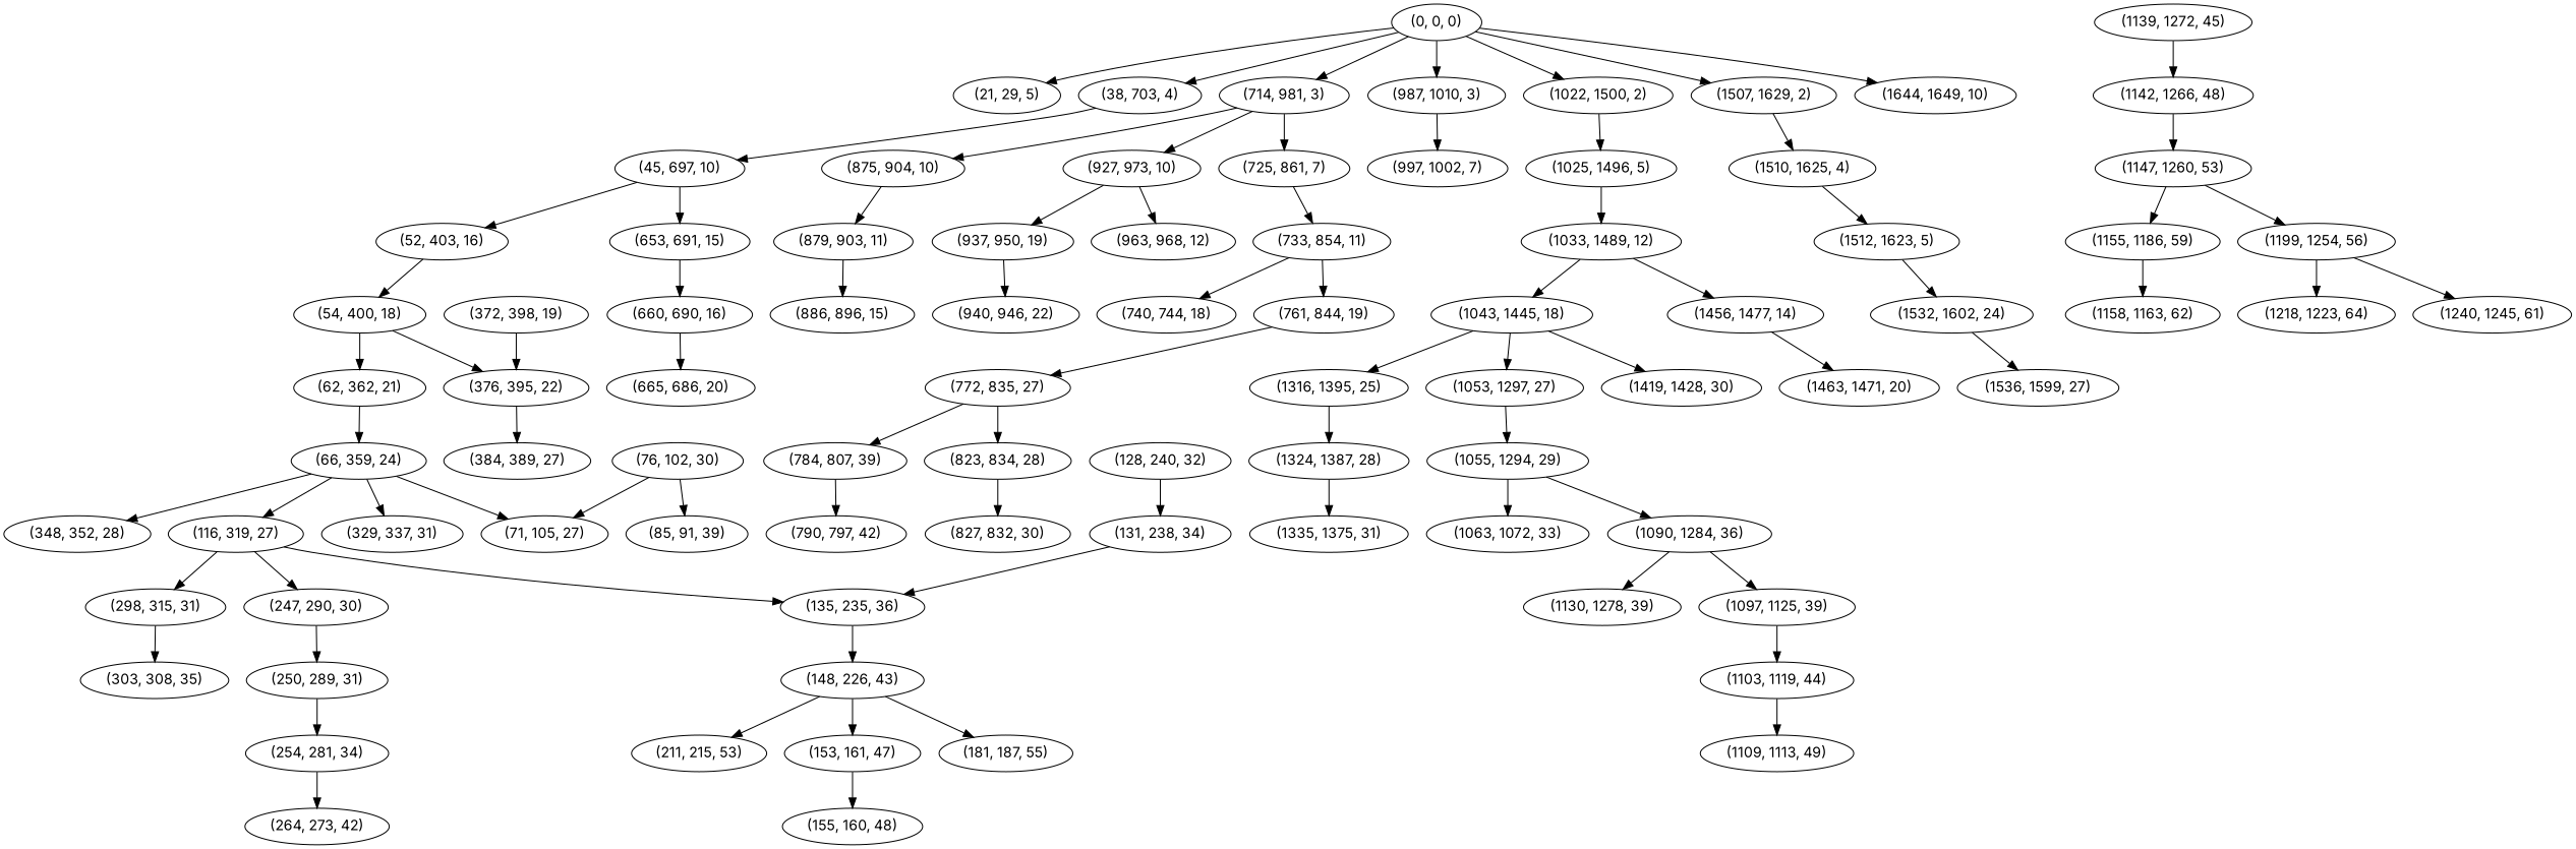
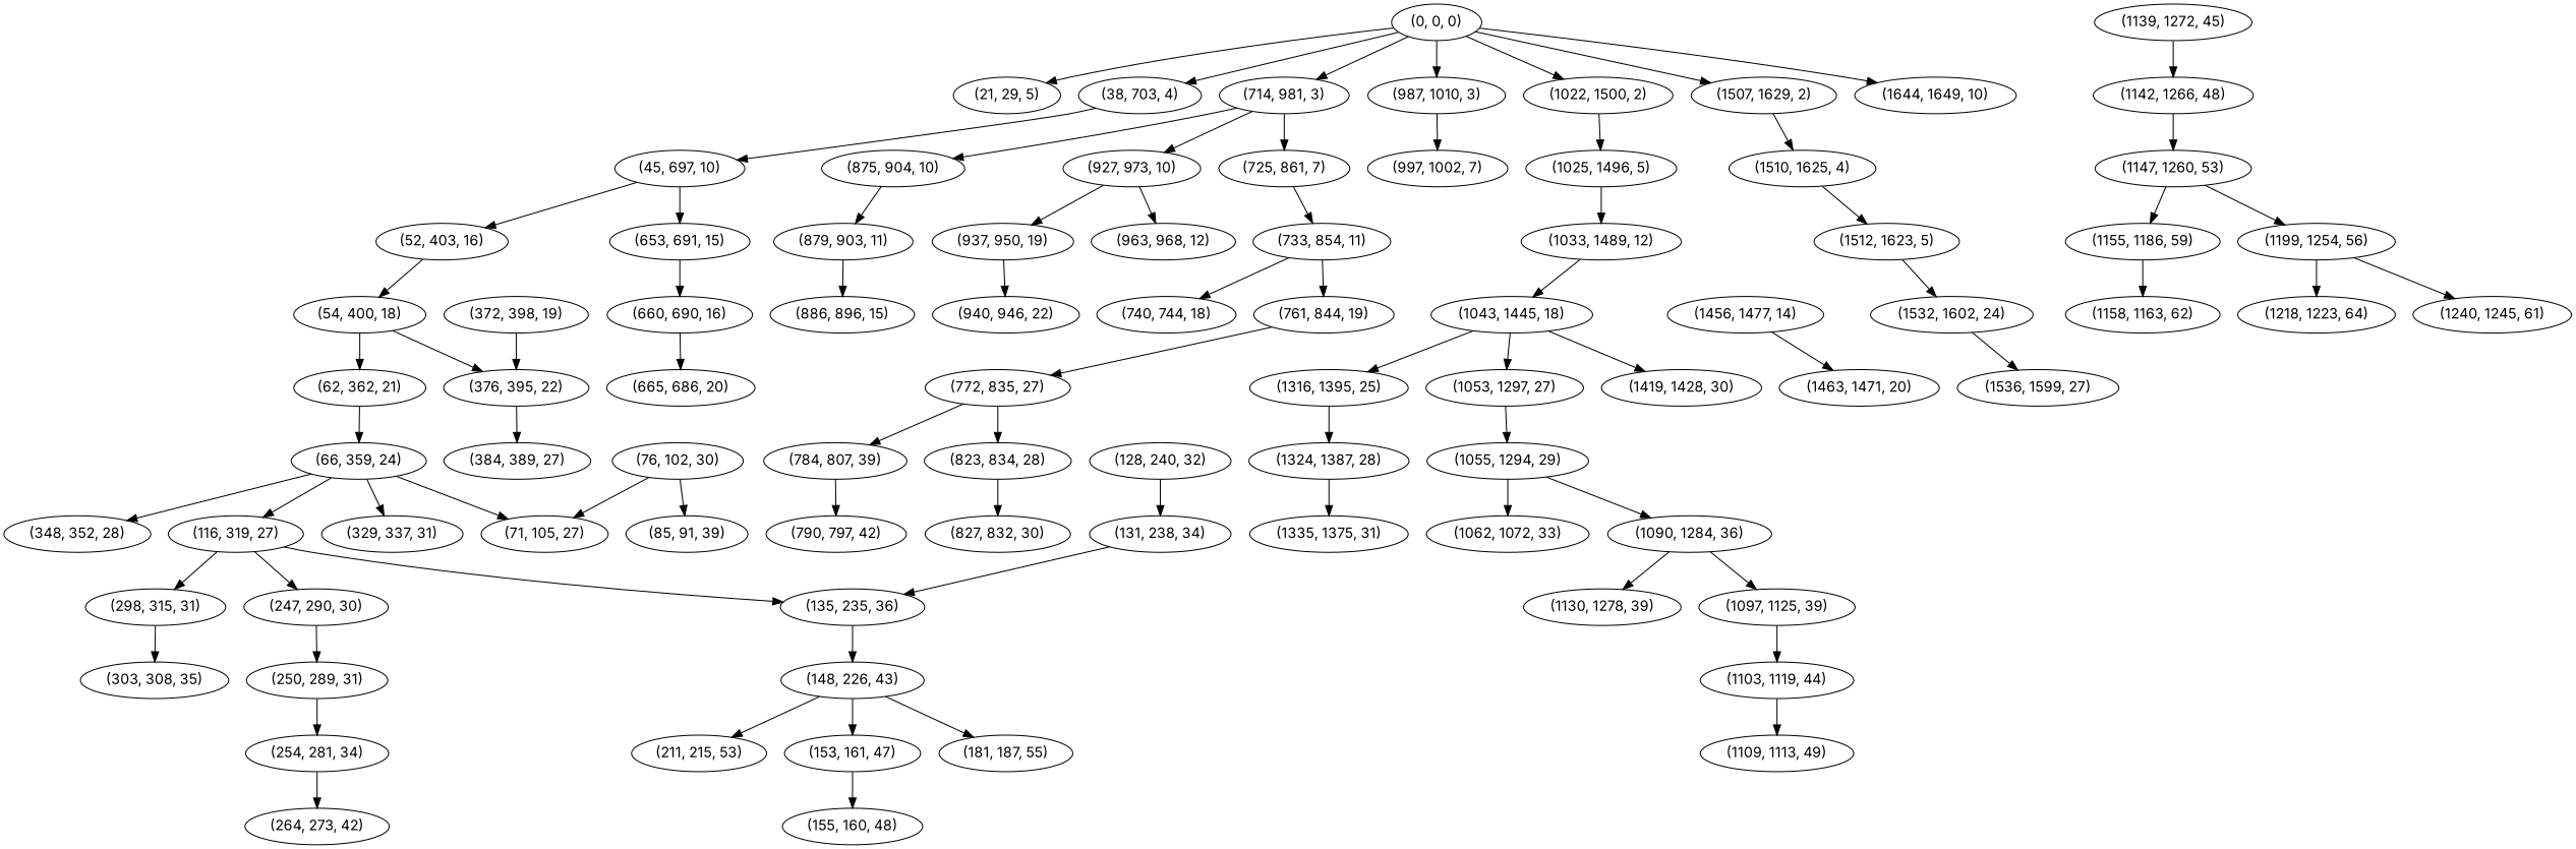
  digraph {
    fontname=Inter
    node [fontname=Inter]
    edge [fontname=Inter]
    "(0, 0, 0)"
    "(21, 29, 5)"
    "(38, 703, 4)"
    "(714, 981, 3)"
    "(987, 1010, 3)"
    "(1022, 1500, 2)"
    "(1507, 1629, 2)"
    "(1644, 1649, 10)"
    "(45, 697, 10)"
    "(725, 861, 7)"
    "(875, 904, 10)"
    "(927, 973, 10)"
    "(997, 1002, 7)"
    "(1025, 1496, 5)"
    "(1510, 1625, 4)"
    "(52, 403, 16)"
    "(653, 691, 15)"
    "(54, 400, 18)"
    "(660, 690, 16)"
    "(62, 362, 21)"
    "(376, 395, 22)"
    "(66, 359, 24)"
    "(372, 398, 19)"
    "(71, 105, 27)"
    "(116, 319, 27)"
    "(329, 337, 31)"
    "(348, 352, 28)"
    "(247, 290, 30)"
    "(298, 315, 31)"
    "(135, 235, 36)"
    "(76, 102, 30)"
    "(85, 91, 39)"
    "(128, 240, 32)"
    "(131, 238, 34)"
    "(250, 289, 31)"
    "(303, 308, 35)"
    "(148, 226, 43)"
    "(153, 161, 47)"
    "(181, 187, 55)"
    "(211, 215, 53)"
    "(155, 160, 48)"
    "(254, 281, 34)"
    "(264, 273, 42)"
    "(384, 389, 27)"
    "(665, 686, 20)"
    "(733, 854, 11)"
    "(879, 903, 11)"
    "(937, 950, 19)"
    "(963, 968, 12)"
    "(740, 744, 18)"
    "(761, 844, 19)"
    "(772, 835, 27)"
    "(784, 807, 39)"
    "(823, 834, 28)"
    "(790, 797, 42)"
    "(827, 832, 30)"
    "(886, 896, 15)"
    "(940, 946, 22)"
    "(1033, 1489, 12)"
    "(1043, 1445, 18)"
    "(1456, 1477, 14)"
    "(1053, 1297, 27)"
    "(1316, 1395, 25)"
    "(1419, 1428, 30)"
    "(1463, 1471, 20)"
    "(1055, 1294, 29)"
    "(1324, 1387, 28)"
-   "(1063, 1072, 33)"
+   "(1063, 1072, 33)" [label="(1062, 1072, 33)"]
    "(1090, 1284, 36)"
    "(1097, 1125, 39)"
    "(1130, 1278, 39)"
    "(1103, 1119, 44)"
    "(1109, 1113, 49)"
    "(1139, 1272, 45)"
    "(1142, 1266, 48)"
    "(1147, 1260, 53)"
    "(1155, 1186, 59)"
    "(1199, 1254, 56)"
    "(1158, 1163, 62)"
    "(1218, 1223, 64)"
    "(1240, 1245, 61)"
    "(1335, 1375, 31)"
    "(1512, 1623, 5)"
    "(1532, 1602, 24)"
    "(1536, 1599, 27)"
    "(0, 0, 0)" -> "(21, 29, 5)"
    "(0, 0, 0)" -> "(38, 703, 4)"
    "(0, 0, 0)" -> "(714, 981, 3)"
    "(0, 0, 0)" -> "(987, 1010, 3)"
    "(0, 0, 0)" -> "(1022, 1500, 2)"
    "(0, 0, 0)" -> "(1507, 1629, 2)"
    "(0, 0, 0)" -> "(1644, 1649, 10)"
    "(38, 703, 4)" -> "(45, 697, 10)"
    "(714, 981, 3)" -> "(725, 861, 7)"
    "(714, 981, 3)" -> "(875, 904, 10)"
    "(714, 981, 3)" -> "(927, 973, 10)"
    "(987, 1010, 3)" -> "(997, 1002, 7)"
    "(1022, 1500, 2)" -> "(1025, 1496, 5)"
    "(1507, 1629, 2)" -> "(1510, 1625, 4)"
    "(45, 697, 10)" -> "(52, 403, 16)"
    "(45, 697, 10)" -> "(653, 691, 15)"
    "(725, 861, 7)" -> "(733, 854, 11)"
    "(875, 904, 10)" -> "(879, 903, 11)"
    "(927, 973, 10)" -> "(937, 950, 19)"
    "(927, 973, 10)" -> "(963, 968, 12)"
    "(1025, 1496, 5)" -> "(1033, 1489, 12)"
    "(1510, 1625, 4)" -> "(1512, 1623, 5)"
    "(52, 403, 16)" -> "(54, 400, 18)"
    "(653, 691, 15)" -> "(660, 690, 16)"
    "(54, 400, 18)" -> "(62, 362, 21)"
    "(54, 400, 18)" -> "(376, 395, 22)"
    "(660, 690, 16)" -> "(665, 686, 20)"
    "(62, 362, 21)" -> "(66, 359, 24)"
    "(376, 395, 22)" -> "(384, 389, 27)"
    "(66, 359, 24)" -> "(71, 105, 27)"
    "(66, 359, 24)" -> "(116, 319, 27)"
    "(66, 359, 24)" -> "(329, 337, 31)"
    "(66, 359, 24)" -> "(348, 352, 28)"
    "(372, 398, 19)" -> "(376, 395, 22)"
    "(116, 319, 27)" -> "(247, 290, 30)"
    "(116, 319, 27)" -> "(298, 315, 31)"
    "(116, 319, 27)" -> "(135, 235, 36)"
    "(247, 290, 30)" -> "(250, 289, 31)"
    "(298, 315, 31)" -> "(303, 308, 35)"
    "(135, 235, 36)" -> "(148, 226, 43)"
    "(76, 102, 30)" -> "(71, 105, 27)"
    "(76, 102, 30)" -> "(85, 91, 39)"
    "(128, 240, 32)" -> "(131, 238, 34)"
    "(131, 238, 34)" -> "(135, 235, 36)"
    "(250, 289, 31)" -> "(254, 281, 34)"
    "(148, 226, 43)" -> "(153, 161, 47)"
    "(148, 226, 43)" -> "(181, 187, 55)"
    "(148, 226, 43)" -> "(211, 215, 53)"
    "(153, 161, 47)" -> "(155, 160, 48)"
    "(254, 281, 34)" -> "(264, 273, 42)"
    "(733, 854, 11)" -> "(740, 744, 18)"
    "(733, 854, 11)" -> "(761, 844, 19)"
    "(879, 903, 11)" -> "(886, 896, 15)"
    "(937, 950, 19)" -> "(940, 946, 22)"
    "(761, 844, 19)" -> "(772, 835, 27)"
    "(772, 835, 27)" -> "(784, 807, 39)"
    "(772, 835, 27)" -> "(823, 834, 28)"
    "(784, 807, 39)" -> "(790, 797, 42)"
    "(823, 834, 28)" -> "(827, 832, 30)"
    "(1033, 1489, 12)" -> "(1043, 1445, 18)"
-   "(1033, 1489, 12)" -> "(1456, 1477, 14)"
    "(1043, 1445, 18)" -> "(1053, 1297, 27)"
    "(1043, 1445, 18)" -> "(1316, 1395, 25)"
    "(1043, 1445, 18)" -> "(1419, 1428, 30)"
    "(1456, 1477, 14)" -> "(1463, 1471, 20)"
    "(1053, 1297, 27)" -> "(1055, 1294, 29)"
    "(1316, 1395, 25)" -> "(1324, 1387, 28)"
    "(1055, 1294, 29)" -> "(1063, 1072, 33)"
    "(1055, 1294, 29)" -> "(1090, 1284, 36)"
    "(1324, 1387, 28)" -> "(1335, 1375, 31)"
    "(1090, 1284, 36)" -> "(1097, 1125, 39)"
    "(1090, 1284, 36)" -> "(1130, 1278, 39)"
    "(1097, 1125, 39)" -> "(1103, 1119, 44)"
    "(1103, 1119, 44)" -> "(1109, 1113, 49)"
    "(1139, 1272, 45)" -> "(1142, 1266, 48)"
    "(1142, 1266, 48)" -> "(1147, 1260, 53)"
    "(1147, 1260, 53)" -> "(1155, 1186, 59)"
    "(1147, 1260, 53)" -> "(1199, 1254, 56)"
    "(1155, 1186, 59)" -> "(1158, 1163, 62)"
    "(1199, 1254, 56)" -> "(1218, 1223, 64)"
    "(1199, 1254, 56)" -> "(1240, 1245, 61)"
    "(1512, 1623, 5)" -> "(1532, 1602, 24)"
    "(1532, 1602, 24)" -> "(1536, 1599, 27)"
  }
